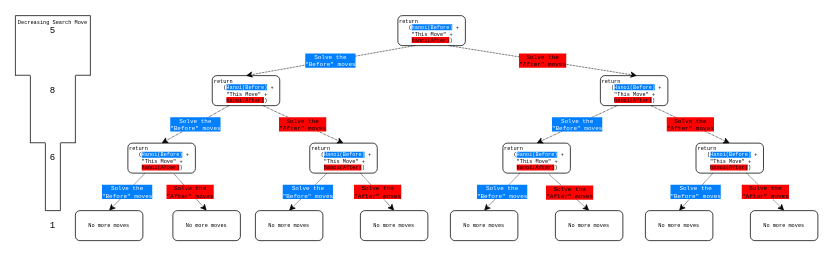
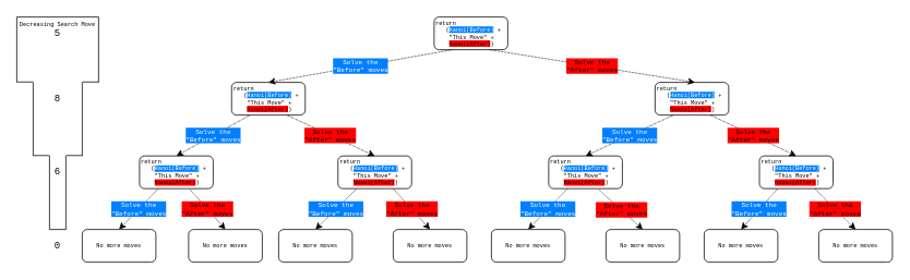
  <mxCell id="0" />
  <mxCell id="1" parent="0" />
  <mxCell id="2" value="&lt;div style=&quot;font-size: 7px&quot;&gt;return &lt;br style=&quot;font-size: 7px&quot;&gt;&lt;/div&gt;&lt;div style=&quot;font-size: 7px&quot;&gt;&amp;nbsp;&amp;nbsp; (&lt;font color=&quot;#FFFFFF&quot;&gt;&lt;span style=&quot;background-color: rgb(0 , 127 , 255)&quot;&gt;hanoi(Before)&lt;/span&gt;&lt;/font&gt; + &lt;br style=&quot;font-size: 7px&quot;&gt;&lt;/div&gt;&lt;div style=&quot;font-size: 7px&quot;&gt;&amp;nbsp;&amp;nbsp;&amp;nbsp; &quot;This Move&quot; + &lt;br style=&quot;font-size: 7px&quot;&gt;&lt;/div&gt;&lt;div style=&quot;font-size: 7px&quot;&gt;&amp;nbsp;&amp;nbsp;&amp;nbsp; &lt;span style=&quot;background-color: rgb(255 , 0 , 0)&quot;&gt;hanoi(After)&lt;/span&gt;)&lt;/div&gt;" style="rounded=1;whiteSpace=wrap;html=1;gradientColor=none;fontFamily=Courier New;fontSize=7;fontColor=#000000;align=left;shadow=0;glass=0;sketch=0;" parent="1" vertex="1"><mxGeometry x="530" y="20" width="90" height="40" as="geometry" /></mxCell>
  <mxCell id="3" value="&lt;div&gt;return &lt;br&gt;&lt;/div&gt;&lt;div&gt;&amp;nbsp;&amp;nbsp; (&lt;span style=&quot;background-color: rgb(0 , 127 , 255)&quot;&gt;&lt;font color=&quot;#FFFFFF&quot;&gt;Hanoi(Before)&lt;/font&gt;&lt;/span&gt; + &lt;br&gt;&lt;/div&gt;&lt;div&gt;&amp;nbsp;&amp;nbsp;&amp;nbsp; &quot;This Move&quot; + &lt;br&gt;&lt;/div&gt;&lt;div&gt;&amp;nbsp;&amp;nbsp;&amp;nbsp; &lt;span style=&quot;background-color: rgb(255 , 0 , 0)&quot;&gt;hanoi(After)&lt;/span&gt;)&lt;/div&gt;" style="rounded=1;whiteSpace=wrap;html=1;gradientColor=none;fontFamily=Courier New;fontSize=7;fontColor=#000000;align=left;shadow=0;" parent="1" vertex="1"><mxGeometry x="282.5" y="100" width="90" height="40" as="geometry" /></mxCell>
  <mxCell id="4" value="&lt;div&gt;return &lt;br&gt;&lt;/div&gt;&lt;div&gt;&amp;nbsp;&amp;nbsp; (&lt;span style=&quot;background-color: rgb(0 , 127 , 255)&quot;&gt;&lt;font color=&quot;#FFFFFF&quot;&gt;Hanoi(Before)&lt;/font&gt;&lt;/span&gt; + &lt;br&gt;&lt;/div&gt;&lt;div&gt;&amp;nbsp;&amp;nbsp;&amp;nbsp; &quot;This Move&quot; + &lt;br&gt;&lt;/div&gt;&lt;div&gt;&amp;nbsp;&amp;nbsp;&amp;nbsp; &lt;span style=&quot;background-color: rgb(255 , 0 , 0)&quot;&gt;hanoi(After)&lt;/span&gt;)&lt;/div&gt;" style="rounded=1;whiteSpace=wrap;html=1;gradientColor=none;fontFamily=Courier New;fontSize=7;fontColor=#000000;align=left;shadow=0;" parent="1" vertex="1"><mxGeometry x="800" y="100" width="90" height="40" as="geometry" /></mxCell>
  <mxCell id="5" value="&lt;div style=&quot;font-size: 7px&quot;&gt;return &lt;br style=&quot;font-size: 7px&quot;&gt;&lt;/div&gt;&lt;div style=&quot;font-size: 7px&quot;&gt;&amp;nbsp;&amp;nbsp; (&lt;span style=&quot;background-color: rgb(0 , 127 , 255)&quot;&gt;&lt;font color=&quot;#FFFFFF&quot;&gt;Hanoi(Before)&lt;/font&gt;&lt;/span&gt; + &lt;br style=&quot;font-size: 7px&quot;&gt;&lt;/div&gt;&lt;div style=&quot;font-size: 7px&quot;&gt;&amp;nbsp;&amp;nbsp;&amp;nbsp; &quot;This Move&quot; + &lt;br style=&quot;font-size: 7px&quot;&gt;&lt;/div&gt;&lt;div style=&quot;font-size: 7px&quot;&gt;&amp;nbsp;&amp;nbsp;&amp;nbsp; &lt;span style=&quot;background-color: rgb(255 , 0 , 0)&quot;&gt;hanoi(After)&lt;/span&gt;)&lt;/div&gt;" style="rounded=1;whiteSpace=wrap;html=1;gradientColor=none;fontFamily=Courier New;fontSize=7;fontColor=#000000;align=left;shadow=0;" parent="1" vertex="1"><mxGeometry x="170" y="190" width="90" height="40" as="geometry" /></mxCell>
  <mxCell id="6" value="&lt;div&gt;Solve the &lt;br&gt;&lt;/div&gt;&lt;div&gt;&quot;Before&quot; moves&lt;/div&gt;" style="endArrow=classic;html=1;dashed=1;dashPattern=1 1;fontFamily=Courier New;fontSize=8;exitX=0.25;exitY=1;exitDx=0;exitDy=0;entryX=0.5;entryY=0;entryDx=0;entryDy=0;fontColor=#FFFFFF;labelBackgroundColor=#007FFF;shadow=0;" parent="1" source="2" target="3" edge="1"><mxGeometry width="50" height="50" relative="1" as="geometry"><mxPoint x="380" y="110" as="sourcePoint" /><mxPoint x="430" y="60" as="targetPoint" /></mxGeometry></mxCell>
  <mxCell id="7" value="&lt;div&gt;Solve the &lt;br&gt;&lt;/div&gt;&lt;div&gt;&quot;After&quot; moves&lt;/div&gt;" style="endArrow=classic;html=1;dashed=1;dashPattern=1 1;fontFamily=Courier New;fontSize=8;exitX=0.75;exitY=1;exitDx=0;exitDy=0;entryX=0.542;entryY=0;entryDx=0;entryDy=0;entryPerimeter=0;labelBackgroundColor=#FF0000;shadow=0;" parent="1" source="2" target="4" edge="1"><mxGeometry width="50" height="50" relative="1" as="geometry"><mxPoint x="580" y="80" as="sourcePoint" /><mxPoint x="510" y="130" as="targetPoint" /></mxGeometry></mxCell>
  <mxCell id="8" value="&lt;div&gt;Solve the &lt;br&gt;&lt;/div&gt;&lt;div&gt;&quot;Before&quot; moves&lt;/div&gt;" style="endArrow=classic;html=1;dashed=1;dashPattern=1 1;fontFamily=Courier New;fontSize=8;exitX=0.25;exitY=1;exitDx=0;exitDy=0;entryX=0.5;entryY=0;entryDx=0;entryDy=0;labelBackgroundColor=#007FFF;fontColor=#FFFFFF;shadow=0;" parent="1" source="3" target="5" edge="1"><mxGeometry width="50" height="50" relative="1" as="geometry"><mxPoint x="492.5" y="80" as="sourcePoint" /><mxPoint x="422.5" y="130" as="targetPoint" /></mxGeometry></mxCell>
  <mxCell id="9" value="&lt;div style=&quot;font-size: 7px&quot;&gt;return &lt;br style=&quot;font-size: 7px&quot;&gt;&lt;/div&gt;&lt;div style=&quot;font-size: 7px&quot;&gt;&amp;nbsp;&amp;nbsp; (&lt;span style=&quot;background-color: rgb(0 , 127 , 255)&quot;&gt;&lt;font color=&quot;#FFFFFF&quot;&gt;Hanoi(Before)&lt;/font&gt;&lt;/span&gt; + &lt;br style=&quot;font-size: 7px&quot;&gt;&lt;/div&gt;&lt;div style=&quot;font-size: 7px&quot;&gt;&amp;nbsp;&amp;nbsp;&amp;nbsp; &quot;This Move&quot; + &lt;br style=&quot;font-size: 7px&quot;&gt;&lt;/div&gt;&lt;div style=&quot;font-size: 7px&quot;&gt;&amp;nbsp;&amp;nbsp;&amp;nbsp; &lt;span style=&quot;background-color: rgb(255 , 0 , 0)&quot;&gt;hanoi(After)&lt;/span&gt;)&lt;/div&gt;" style="rounded=1;whiteSpace=wrap;html=1;gradientColor=none;fontFamily=Courier New;fontSize=7;fontColor=#000000;align=left;shadow=0;" parent="1" vertex="1"><mxGeometry x="412.5" y="190" width="90" height="40" as="geometry" /></mxCell>
  <mxCell id="10" value="&lt;div&gt;Solve the &lt;br&gt;&lt;/div&gt;&lt;div&gt;&quot;After&quot; moves&lt;/div&gt;" style="endArrow=classic;html=1;dashed=1;dashPattern=1 1;fontFamily=Courier New;fontSize=8;fontColor=#000000;exitX=0.75;exitY=1;exitDx=0;exitDy=0;entryX=0.5;entryY=0;entryDx=0;entryDy=0;labelBackgroundColor=#FF0000;shadow=0;" parent="1" source="3" target="9" edge="1"><mxGeometry width="50" height="50" relative="1" as="geometry"><mxPoint x="417.5" y="150" as="sourcePoint" /><mxPoint x="327.5" y="200" as="targetPoint" /></mxGeometry></mxCell>
  <mxCell id="11" value="&lt;div style=&quot;font-size: 7px&quot;&gt;return &lt;br style=&quot;font-size: 7px&quot;&gt;&lt;/div&gt;&lt;div style=&quot;font-size: 7px&quot;&gt;&amp;nbsp;&amp;nbsp; (&lt;span style=&quot;background-color: rgb(0 , 127 , 255)&quot;&gt;&lt;font color=&quot;#FFFFFF&quot;&gt;Hanoi(Before)&lt;/font&gt;&lt;/span&gt; + &lt;br style=&quot;font-size: 7px&quot;&gt;&lt;/div&gt;&lt;div style=&quot;font-size: 7px&quot;&gt;&amp;nbsp;&amp;nbsp;&amp;nbsp; &quot;This Move&quot; + &lt;br style=&quot;font-size: 7px&quot;&gt;&lt;/div&gt;&lt;div style=&quot;font-size: 7px&quot;&gt;&amp;nbsp;&amp;nbsp;&amp;nbsp; &lt;span style=&quot;background-color: rgb(255 , 0 , 0)&quot;&gt;hanoi(After)&lt;/span&gt;)&lt;/div&gt;" style="rounded=1;whiteSpace=wrap;html=1;gradientColor=none;fontFamily=Courier New;fontSize=7;fontColor=#000000;align=left;shadow=0;" parent="1" vertex="1"><mxGeometry x="670" y="190" width="90" height="40" as="geometry" /></mxCell>
  <mxCell id="12" value="&lt;div&gt;Solve the &lt;br&gt;&lt;/div&gt;&lt;div&gt;&quot;Before&quot; moves&lt;/div&gt;" style="endArrow=classic;html=1;dashed=1;dashPattern=1 1;fontFamily=Courier New;fontSize=8;exitX=0.25;exitY=1;exitDx=0;exitDy=0;entryX=0.5;entryY=0;entryDx=0;entryDy=0;labelBorderColor=none;labelBackgroundColor=#007FFF;fontColor=#FFFFFF;shadow=0;" parent="1" source="4" target="11" edge="1"><mxGeometry width="50" height="50" relative="1" as="geometry"><mxPoint x="822.5" y="140" as="sourcePoint" /><mxPoint x="860" y="130" as="targetPoint" /></mxGeometry></mxCell>
  <mxCell id="13" value="&lt;div style=&quot;font-size: 7px&quot;&gt;return &lt;br style=&quot;font-size: 7px&quot;&gt;&lt;/div&gt;&lt;div style=&quot;font-size: 7px&quot;&gt;&amp;nbsp;&amp;nbsp; (&lt;span style=&quot;background-color: rgb(0 , 127 , 255)&quot;&gt;&lt;font color=&quot;#FFFFFF&quot;&gt;Hanoi(Before)&lt;/font&gt;&lt;/span&gt; + &lt;br style=&quot;font-size: 7px&quot;&gt;&lt;/div&gt;&lt;div style=&quot;font-size: 7px&quot;&gt;&amp;nbsp;&amp;nbsp;&amp;nbsp; &quot;This Move&quot; + &lt;br style=&quot;font-size: 7px&quot;&gt;&lt;/div&gt;&lt;div style=&quot;font-size: 7px&quot;&gt;&amp;nbsp;&amp;nbsp;&amp;nbsp; &lt;span style=&quot;background-color: rgb(255 , 0 , 0)&quot;&gt;hanoi(After)&lt;/span&gt;)&lt;/div&gt;" style="rounded=1;whiteSpace=wrap;html=1;gradientColor=none;fontFamily=Courier New;fontSize=7;fontColor=#000000;align=left;shadow=0;" parent="1" vertex="1"><mxGeometry x="927.5" y="190" width="90" height="40" as="geometry" /></mxCell>
  <mxCell id="14" value="&lt;div&gt;Solve the &lt;br&gt;&lt;/div&gt;&lt;div&gt;&quot;After&quot; moves&lt;/div&gt;" style="endArrow=classic;html=1;dashed=1;dashPattern=1 1;fontFamily=Courier New;fontSize=8;fontColor=#000000;exitX=0.75;exitY=1;exitDx=0;exitDy=0;entryX=0.5;entryY=0;entryDx=0;entryDy=0;labelBackgroundColor=#FF0000;shadow=0;" parent="1" source="4" target="13" edge="1"><mxGeometry width="50" height="50" relative="1" as="geometry"><mxPoint x="867.5" y="140" as="sourcePoint" /><mxPoint x="765" y="200" as="targetPoint" /></mxGeometry></mxCell>
  <mxCell id="15" value="No more moves" style="rounded=1;whiteSpace=wrap;html=1;gradientColor=none;fontFamily=Courier New;fontSize=7;fontColor=#000000;align=center;shadow=0;" parent="1" vertex="1"><mxGeometry x="100" y="280" width="90" height="40" as="geometry" /></mxCell>
  <mxCell id="16" value="&lt;div&gt;Solve the &lt;br&gt;&lt;/div&gt;&lt;div&gt;&quot;Before&quot; moves&lt;/div&gt;" style="endArrow=classic;html=1;dashed=1;dashPattern=1 1;fontFamily=Courier New;fontSize=8;entryX=0.5;entryY=0;entryDx=0;entryDy=0;fontColor=#FFFFFF;labelBackgroundColor=#007FFF;shadow=0;" parent="1" target="15" edge="1"><mxGeometry width="50" height="50" relative="1" as="geometry"><mxPoint x="193" y="230" as="sourcePoint" /><mxPoint x="150" y="280" as="targetPoint" /></mxGeometry></mxCell>
  <mxCell id="17" value="No more moves" style="rounded=1;whiteSpace=wrap;html=1;gradientColor=none;fontFamily=Courier New;fontSize=7;fontColor=#000000;align=center;shadow=0;" parent="1" vertex="1"><mxGeometry x="230" y="280" width="90" height="40" as="geometry" /></mxCell>
  <mxCell id="18" value="&lt;div&gt;Solve the &lt;br&gt;&lt;/div&gt;&lt;div&gt;&quot;After&quot; moves&lt;/div&gt;" style="endArrow=classic;html=1;dashed=1;dashPattern=1 1;fontFamily=Courier New;fontSize=8;fontColor=#000000;exitX=0.689;exitY=1.038;exitDx=0;exitDy=0;entryX=0.5;entryY=0;entryDx=0;entryDy=0;exitPerimeter=0;labelBackgroundColor=#FF0000;shadow=0;" parent="1" source="5" target="17" edge="1"><mxGeometry width="50" height="50" relative="1" as="geometry"><mxPoint x="230" y="230" as="sourcePoint" /><mxPoint x="207.5" y="290" as="targetPoint" /></mxGeometry></mxCell>
  <mxCell id="19" value="No more moves" style="rounded=1;whiteSpace=wrap;html=1;gradientColor=none;fontFamily=Courier New;fontSize=7;fontColor=#000000;align=center;shadow=0;" parent="1" vertex="1"><mxGeometry x="340" y="280" width="90" height="40" as="geometry" /></mxCell>
  <mxCell id="20" value="&lt;div&gt;Solve the &lt;br&gt;&lt;/div&gt;&lt;div&gt;&quot;Before&quot; moves&lt;/div&gt;" style="endArrow=classic;html=1;dashed=1;dashPattern=1 1;fontFamily=Courier New;fontSize=8;entryX=0.5;entryY=0;entryDx=0;entryDy=0;fontColor=#FFFFFF;labelBackgroundColor=#007FFF;shadow=0;" parent="1" target="19" edge="1"><mxGeometry width="50" height="50" relative="1" as="geometry"><mxPoint x="435.5" y="230" as="sourcePoint" /><mxPoint x="392.5" y="280" as="targetPoint" /></mxGeometry></mxCell>
  <mxCell id="21" value="No more moves" style="rounded=1;whiteSpace=wrap;html=1;gradientColor=none;fontFamily=Courier New;fontSize=7;fontColor=#000000;align=center;shadow=0;" parent="1" vertex="1"><mxGeometry x="480" y="280" width="90" height="40" as="geometry" /></mxCell>
  <mxCell id="22" value="&lt;div&gt;Solve the &lt;br&gt;&lt;/div&gt;&lt;div&gt;&quot;After&quot; moves&lt;/div&gt;" style="endArrow=classic;html=1;dashed=1;dashPattern=1 1;fontFamily=Courier New;fontSize=8;fontColor=#000000;entryX=0.5;entryY=0;entryDx=0;entryDy=0;exitX=0.75;exitY=1;exitDx=0;exitDy=0;labelBackgroundColor=#FF0000;shadow=0;" parent="1" source="9" target="21" edge="1"><mxGeometry width="50" height="50" relative="1" as="geometry"><mxPoint x="475" y="232" as="sourcePoint" /><mxPoint x="450" y="290" as="targetPoint" /></mxGeometry></mxCell>
  <mxCell id="23" value="No more moves" style="rounded=1;whiteSpace=wrap;html=1;gradientColor=none;fontFamily=Courier New;fontSize=7;fontColor=#000000;align=center;shadow=0;" parent="1" vertex="1"><mxGeometry x="600" y="280" width="90" height="40" as="geometry" /></mxCell>
  <mxCell id="24" value="&lt;div&gt;Solve the &lt;br&gt;&lt;/div&gt;&lt;div&gt;&quot;Before&quot; moves&lt;/div&gt;" style="endArrow=classic;html=1;dashed=1;dashPattern=1 1;fontFamily=Courier New;fontSize=8;entryX=0.5;entryY=0;entryDx=0;entryDy=0;fontColor=#FFFFFF;labelBackgroundColor=#007FFF;shadow=0;" parent="1" target="23" edge="1"><mxGeometry width="50" height="50" relative="1" as="geometry"><mxPoint x="693" y="230" as="sourcePoint" /><mxPoint x="650" y="280" as="targetPoint" /></mxGeometry></mxCell>
  <mxCell id="25" value="No more moves" style="rounded=1;whiteSpace=wrap;html=1;gradientColor=none;fontFamily=Courier New;fontSize=7;fontColor=#000000;align=center;shadow=0;" parent="1" vertex="1"><mxGeometry x="740" y="280" width="90" height="40" as="geometry" /></mxCell>
  <mxCell id="26" value="&lt;div&gt;Solve the &lt;br&gt;&lt;/div&gt;&lt;div&gt;&quot;After&quot; moves&lt;/div&gt;" style="endArrow=classic;html=1;dashed=1;dashPattern=1 1;fontFamily=Courier New;fontSize=8;fontColor=#000000;entryX=0.5;entryY=0;entryDx=0;entryDy=0;labelBackgroundColor=#FF0000;shadow=0;" parent="1" target="25" edge="1"><mxGeometry width="50" height="50" relative="1" as="geometry"><mxPoint x="732" y="232" as="sourcePoint" /><mxPoint x="707.5" y="290" as="targetPoint" /></mxGeometry></mxCell>
  <mxCell id="27" value="No more moves" style="rounded=1;whiteSpace=wrap;html=1;gradientColor=none;fontFamily=Courier New;fontSize=7;fontColor=#000000;align=center;shadow=0;" parent="1" vertex="1"><mxGeometry x="860" y="280" width="90" height="40" as="geometry" /></mxCell>
  <mxCell id="28" value="&lt;div&gt;Solve the &lt;br&gt;&lt;/div&gt;&lt;div&gt;&quot;Before&quot; moves&lt;/div&gt;" style="endArrow=classic;html=1;dashed=1;dashPattern=1 1;fontFamily=Courier New;fontSize=8;entryX=0.5;entryY=0;entryDx=0;entryDy=0;exitX=0.25;exitY=1;exitDx=0;exitDy=0;fontColor=#FFFFFF;labelBackgroundColor=#007FFF;shadow=0;" parent="1" source="13" target="27" edge="1"><mxGeometry width="50" height="50" relative="1" as="geometry"><mxPoint x="775.5" y="230" as="sourcePoint" /><mxPoint x="732.5" y="280" as="targetPoint" /></mxGeometry></mxCell>
  <mxCell id="29" value="No more moves" style="rounded=1;whiteSpace=wrap;html=1;gradientColor=none;fontFamily=Courier New;fontSize=7;fontColor=#000000;align=center;shadow=0;" parent="1" vertex="1"><mxGeometry x="1000" y="280" width="90" height="40" as="geometry" /></mxCell>
  <mxCell id="30" value="&lt;div&gt;Solve the &lt;br&gt;&lt;/div&gt;&lt;div&gt;&quot;After&quot; moves&lt;/div&gt;" style="endArrow=classic;html=1;dashed=1;dashPattern=1 1;fontFamily=Courier New;fontSize=8;fontColor=#000000;exitX=0.75;exitY=1;exitDx=0;exitDy=0;entryX=0.5;entryY=0;entryDx=0;entryDy=0;labelBackgroundColor=#FF0000;shadow=0;" parent="1" source="13" target="29" edge="1"><mxGeometry width="50" height="50" relative="1" as="geometry"><mxPoint x="814.51" y="231.52" as="sourcePoint" /><mxPoint x="790" y="290" as="targetPoint" /></mxGeometry></mxCell>
  <mxCell id="31" value="" style="endArrow=none;html=1;fontFamily=Courier New;fontSize=7;fontColor=#000000;" parent="1" edge="1"><mxGeometry width="50" height="50" relative="1" as="geometry"><mxPoint x="60" y="280" as="sourcePoint" /><mxPoint x="80" y="280" as="targetPoint" /></mxGeometry></mxCell>
  <mxCell id="32" value="" style="endArrow=none;html=1;fontFamily=Courier New;fontSize=7;fontColor=#000000;" parent="1" edge="1"><mxGeometry width="50" height="50" relative="1" as="geometry"><mxPoint x="40" y="189.5" as="sourcePoint" /><mxPoint x="60" y="189.5" as="targetPoint" /></mxGeometry></mxCell>
  <mxCell id="33" value="" style="endArrow=none;html=1;fontFamily=Courier New;fontSize=7;fontColor=#000000;" parent="1" edge="1"><mxGeometry width="50" height="50" relative="1" as="geometry"><mxPoint x="80" y="189.5" as="sourcePoint" /><mxPoint x="100" y="189.5" as="targetPoint" /></mxGeometry></mxCell>
  <mxCell id="34" value="" style="endArrow=none;html=1;fontFamily=Courier New;fontSize=7;fontColor=#000000;" parent="1" edge="1"><mxGeometry width="50" height="50" relative="1" as="geometry"><mxPoint x="100" y="99.5" as="sourcePoint" /><mxPoint x="120" y="99.5" as="targetPoint" /></mxGeometry></mxCell>
  <mxCell id="35" value="" style="endArrow=none;html=1;fontFamily=Courier New;fontSize=7;fontColor=#000000;" parent="1" edge="1"><mxGeometry width="50" height="50" relative="1" as="geometry"><mxPoint x="20" y="99.5" as="sourcePoint" /><mxPoint x="40" y="99.5" as="targetPoint" /></mxGeometry></mxCell>
  <mxCell id="36" value="" style="endArrow=none;html=1;fontFamily=Courier New;fontSize=7;fontColor=#000000;" parent="1" edge="1"><mxGeometry width="50" height="50" relative="1" as="geometry"><mxPoint x="20" y="20" as="sourcePoint" /><mxPoint x="120" y="20" as="targetPoint" /></mxGeometry></mxCell>
  <mxCell id="37" value="" style="endArrow=none;html=1;fontFamily=Courier New;fontSize=7;fontColor=#000000;" parent="1" edge="1"><mxGeometry width="50" height="50" relative="1" as="geometry"><mxPoint x="120" y="100" as="sourcePoint" /><mxPoint x="120" y="20" as="targetPoint" /></mxGeometry></mxCell>
  <mxCell id="38" value="" style="endArrow=none;html=1;fontFamily=Courier New;fontSize=7;fontColor=#000000;" parent="1" edge="1"><mxGeometry width="50" height="50" relative="1" as="geometry"><mxPoint x="20" y="100" as="sourcePoint" /><mxPoint x="20" y="20" as="targetPoint" /></mxGeometry></mxCell>
  <mxCell id="39" value="" style="endArrow=none;html=1;fontFamily=Courier New;fontSize=7;fontColor=#000000;" parent="1" edge="1"><mxGeometry width="50" height="50" relative="1" as="geometry"><mxPoint x="80" y="280" as="sourcePoint" /><mxPoint x="80" y="190" as="targetPoint" /></mxGeometry></mxCell>
  <mxCell id="40" value="" style="endArrow=none;html=1;fontFamily=Courier New;fontSize=7;fontColor=#000000;" parent="1" edge="1"><mxGeometry width="50" height="50" relative="1" as="geometry"><mxPoint x="100" y="190" as="sourcePoint" /><mxPoint x="100" y="100" as="targetPoint" /></mxGeometry></mxCell>
  <mxCell id="41" value="" style="endArrow=none;html=1;fontFamily=Courier New;fontSize=7;fontColor=#000000;" parent="1" edge="1"><mxGeometry width="50" height="50" relative="1" as="geometry"><mxPoint x="60" y="280" as="sourcePoint" /><mxPoint x="60" y="190" as="targetPoint" /></mxGeometry></mxCell>
  <mxCell id="42" value="" style="endArrow=none;html=1;fontFamily=Courier New;fontSize=7;fontColor=#000000;" parent="1" edge="1"><mxGeometry width="50" height="50" relative="1" as="geometry"><mxPoint x="40" y="190" as="sourcePoint" /><mxPoint x="40" y="100" as="targetPoint" /></mxGeometry></mxCell>
  <mxCell id="43" value="5" style="text;html=1;strokeColor=none;fillColor=none;align=center;verticalAlign=middle;whiteSpace=wrap;rounded=0;fontFamily=Courier New;fontSize=12;fontColor=#000000;" parent="1" vertex="1"><mxGeometry x="50" y="30" width="40" height="20" as="geometry" /></mxCell>
  <mxCell id="44" value="8" style="text;html=1;strokeColor=none;fillColor=none;align=center;verticalAlign=middle;whiteSpace=wrap;rounded=0;fontFamily=Courier New;fontSize=12;fontColor=#000000;" parent="1" vertex="1"><mxGeometry x="50" y="110" width="40" height="20" as="geometry" /></mxCell>
  <mxCell id="45" value="6" style="text;html=1;strokeColor=none;fillColor=none;align=center;verticalAlign=middle;whiteSpace=wrap;rounded=0;fontFamily=Courier New;fontSize=12;fontColor=#000000;" parent="1" vertex="1"><mxGeometry x="50" y="200" width="40" height="20" as="geometry" /></mxCell>
- <mxCell id="46" value="1" style="text;html=1;strokeColor=none;fillColor=none;align=center;verticalAlign=middle;whiteSpace=wrap;rounded=0;fontFamily=Courier New;fontSize=12;fontColor=#000000;" parent="1" vertex="1"><mxGeometry x="50" y="290" width="40" height="20" as="geometry" /></mxCell>
+ <mxCell id="46" value="0" style="text;html=1;strokeColor=none;fillColor=none;align=center;verticalAlign=middle;whiteSpace=wrap;rounded=0;fontFamily=Courier New;fontSize=12;fontColor=#000000;" parent="1" vertex="1"><mxGeometry x="50" y="290" width="40" height="20" as="geometry" /></mxCell>
  <mxCell id="47" value="Decreasing Search Move" style="text;html=1;strokeColor=none;fillColor=none;align=center;verticalAlign=middle;whiteSpace=wrap;rounded=0;fontFamily=Courier New;fontSize=7;fontColor=#000000;" parent="1" vertex="1"><mxGeometry x="20" y="20" width="100" height="20" as="geometry" /></mxCell>
